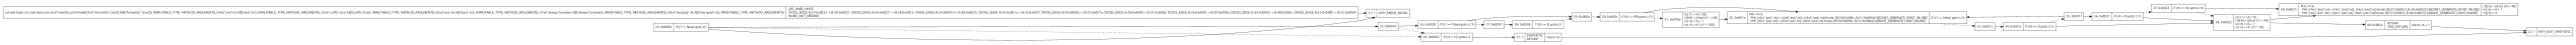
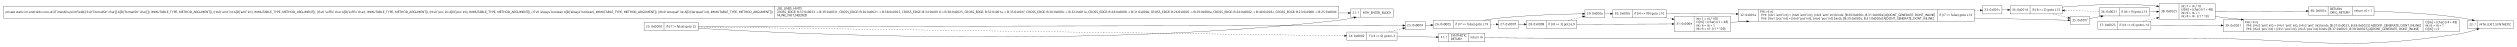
  digraph {
    fontname=Ubuntu
    rankdir=LR
    node [fontname=Ubuntu shape=record]
    edge [fontname=Ubuntu]
    n1 [label="{21\:\ ?|MTH_ENTER_BLOCK\l}"]
    n2 [label="{23\:\ 0x0000|if (r7 != false) goto L5\l}"]
    n3 [label="{24\:\ 0x0002|if (r4 \<= 0) goto L3\l}"]
    n4 [label="{25\:\ 0x0004}"]
    n5 [label="{41\:\ ?|SYNTHETIC\lRETURN\l|return r6\l}"]
    n6 [label="{26\:\ 0x0005|if (r7 == false) goto L19\l}"]
    n7 [label="{22\:\ ?|MTH_EXIT_SYNTHETIC\l}"]
    n8 [label="{27\:\ 0x0007}"]
    n9 [label="{29\:\ 0x000a}"]
    n10 [label="{28\:\ 0x0008|if (r8 \>= 3) goto L9\l}"]
    n11 [label="{30\:\ 0x000c|if (r4 \<= 99) goto L10\l}"]
    n12 [label="{31\:\ 0x000e|int r1 = r4 \/ 100\lr3[r6] = (char) (r1 + 48)\lint r6 = r6 + 1\lint r4 = r4 \- (r1 * 100)\l}"]
    n13 [label="{32\:\ 0x001a|PHI: r4 r6 \l  PHI: (r4v1 'amt' int) = (r4v0 'amt' int), (r4v4 'amt' int) binds: [B:30:0x000c, B:31:0x000e] A[DONT_GENERATE, DONT_INLINE]\l  PHI: (r6v1 'pos' int) = (r6v0 'pos' int), (r6v6 'pos' int) binds: [B:30:0x000c, B:31:0x000e] A[DONT_GENERATE, DONT_INLINE]\l|if (r7 == false) goto L16\l}"]
    n14 [label="{33\:\ 0x001c}"]
    n15 [label="{35\:\ 0x001f}"]
    n16 [label="{34\:\ 0x001d|if (r8 \>= 2) goto L13\l}"]
    n17 [label="{36\:\ 0x0021|if (r4 \> 9) goto L13\l}"]
    n18 [label="{38\:\ 0x0025|int r1 = r4 \/ 10\lr3[r6] = (char) (r1 + 48)\lint r6 = r6 + 1\lint r4 = r4 \- (r1 * 10)\l}"]
    n19 [label="{39\:\ 0x0031|PHI: r4 r6 \l  PHI: (r4v2 'amt' int) = (r4v1 'amt' int), (r4v3 'amt' int) binds: [B:37:0x0023, B:38:0x0025] A[DONT_GENERATE, DONT_INLINE]\l  PHI: (r6v2 'pos' int) = (r6v1 'pos' int), (r6v5 'pos' int) binds: [B:37:0x0023, B:38:0x0025] A[DONT_GENERATE, DONT_INLINE]\l|r3[r6] = (char) (r4 + 48)\lint r6 = r6 + 1\lr3[r6] = r5\l}"]
    n20 [label="{40\:\ 0x003c|RETURN\lORIG_RETURN\l|return r6 + 1\l}"]
    n21 [label="{37\:\ 0x0023|if (r6 == r6) goto L14\l}"]
    n22 [label="{private static int androidx.core.util.TimeUtils.printField((r3v0 'formatStr' char[] A[D('formatStr' char[]), IMMUTABLE_TYPE, METHOD_ARGUMENT]), (r4v0 'amt' int A[D('amt' int), IMMUTABLE_TYPE, METHOD_ARGUMENT]), (r5v0 'suffix' char A[D('suffix' char), IMMUTABLE_TYPE, METHOD_ARGUMENT]), (r6v0 'pos' int A[D('pos' int), IMMUTABLE_TYPE, METHOD_ARGUMENT]), (r7v0 'always' boolean A[D('always' boolean), IMMUTABLE_TYPE, METHOD_ARGUMENT]), (r8v0 'zeropad' int A[D('zeropad' int), IMMUTABLE_TYPE, METHOD_ARGUMENT]))  | USE_LINES_HINTS\lCROSS_EDGE: B:37:0x0023 \-\> B:39:0x0031, CROSS_EDGE: B:36:0x0021 \-\> B:38:0x0025, CROSS_EDGE: B:34:0x001d \-\> B:38:0x0025, CROSS_EDGE: B:32:0x001a \-\> B:35:0x001f, CROSS_EDGE: B:30:0x000c \-\> B:32:0x001a, CROSS_EDGE: B:28:0x0008 \-\> B:31:0x000e, CROSS_EDGE: B:26:0x0005 \-\> B:29:0x000a, CROSS_EDGE: B:24:0x0002 \-\> B:40:0x003c, CROSS_EDGE: B:23:0x0000 \-\> B:25:0x0004\lINLINE_NOT_NEEDED\l}"]
    n2 -> n1
    n2 -> n3 [style=dashed]
    n2 -> n4
-   n4 -> n3 [style=dashed]
+   n3 -> n4 [style=dashed]
    n3 -> n5
    n4 -> n6
    n5 -> n7
    n6 -> n8 [style=dashed]
    n6 -> n9
    n8 -> n10
    n9 -> n11
    n10 -> n9 [style=dashed]
+   n10 -> n12
    n11 -> n12 [style=dashed]
    n11 -> n13
    n12 -> n13
    n13 -> n14 [style=dashed]
-   n15 -> n13
+   n13 -> n15
    n14 -> n16
    n15 -> n17
    n16 -> n15 [style=dashed]
    n16 -> n18
    n17 -> n18
-   n17 -> n21 [style=dashed]
+   n17 -> n16 [style=dashed]
    n18 -> n19
    n18 -> n20
    n20 -> n7
    n21 -> n18 [style=dashed]
    n21 -> n19
    n22 -> n1
  }
